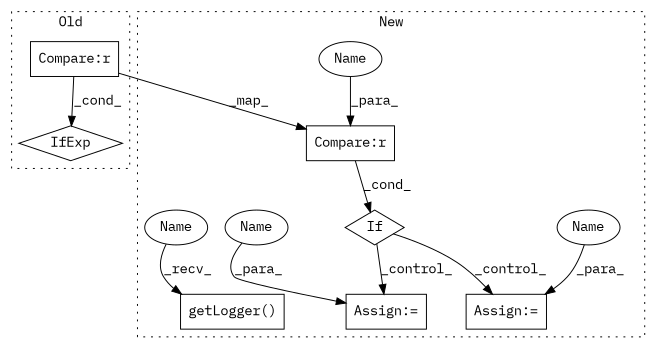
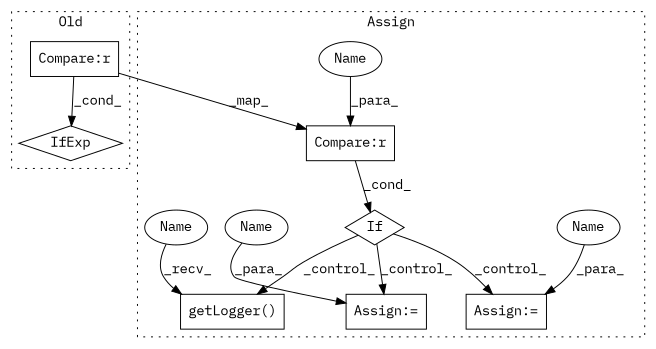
  digraph {
    fontname="IBM Plex Mono"
    node [a=87 fontname="IBM Plex Mono" l=3 s=2951 shape=box]
    edge [fontname="IBM Plex Mono"]
    n1 [a=51 l="4,6" label=IfExp s="2942,2960" shape=diamond]
    n2 [a=40 l=14 label="Compare:r" s=2946]
    n3 [a=75 l=19 label="getLogger()"]
    n4 [a=68 label="Assign:=" s=3018]
    n5 [a=96 label=If s=2920 shape=diamond]
    n6 [a=40 l=14 label="Compare:r" s=2923]
    n7 [a=68 label="Assign:=" s=3067]
    n8 [l=7 label=Name s=3021 shape=ellipse]
    n9 [l=7 label=Name shape=ellipse]
    n10 [l=6 label=Name s=3070 shape=ellipse]
    n11 [l=6 label=Name s=2923 shape=ellipse]
    subgraph cluster_1 {
      label=Old
      style=dotted
      n1
      n2
    }
    subgraph cluster_2 {
-     label=New
+     label=Assign
      style=dotted
      n3
      n4
      n5
      n6
      n7
      n8
      n9
      n10
      n11
    }
    n2 -> n1 [label=_cond_]
    n2 -> n6 [label=_map_]
+   n5 -> n3 [label=_control_]
    n5 -> n4 [label=_control_]
    n5 -> n7 [label=_control_]
    n6 -> n5 [label=_cond_]
    n8 -> n4 [label=_para_]
    n9 -> n3 [label=_recv_]
    n10 -> n7 [label=_para_]
    n11 -> n6 [label=_para_]
  }
